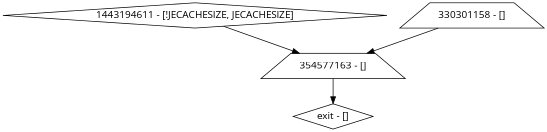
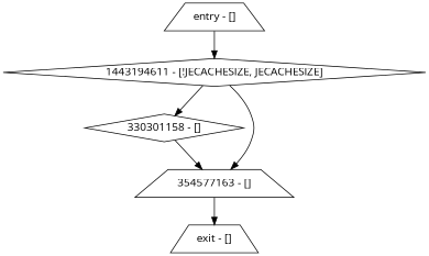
  digraph {
    fontname="Open Sans"
    node [fontname="Open Sans" shape=diamond]
    edge [fontname="Open Sans"]
+   n1 [label="entry - []" shape=trapezium]
    n2 [label="1443194611 - [!JECACHESIZE, JECACHESIZE]"]
-   n3 [label="330301158 - []" shape=trapezium]
+   n3 [label="330301158 - []"]
    n4 [label="354577163 - []" shape=trapezium]
-   n5 [label="exit - []"]
+   n5 [label="exit - []" shape=trapezium]
+   n1 -> n2
+   n2 -> n3
    n2 -> n4
    n3 -> n4
    n4 -> n5
  }
